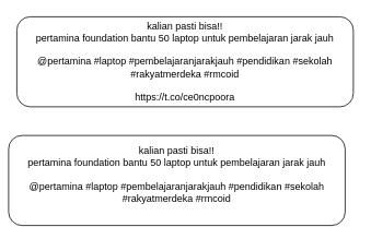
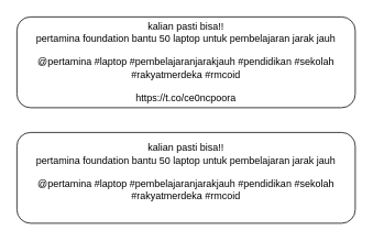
  <mxCell id="0" />
  <mxCell id="1" parent="0" />
  <mxCell id="2" value="&lt;div&gt;kalian pasti bisa!!&lt;/div&gt;&lt;div&gt;pertamina foundation bantu 50 laptop untuk pembelajaran jarak jauh&lt;/div&gt;&lt;div&gt;&lt;br&gt;&lt;/div&gt;&lt;div&gt;@pertamina #laptop #pembelajaranjarakjauh #pendidikan #sekolah #rakyatmerdeka #rmcoid&lt;/div&gt;&lt;div&gt;&lt;br&gt;&lt;/div&gt;&lt;div&gt;https://t.co/ce0ncpoora&lt;/div&gt;" style="rounded=1;whiteSpace=wrap;html=1;align=center;" vertex="1" parent="1"><mxGeometry x="20" y="20" width="410" height="110" as="geometry" /></mxCell>
- <mxCell id="3" value="&lt;div&gt;kalian pasti bisa!!&lt;/div&gt;&lt;div&gt;pertamina foundation bantu 50 laptop untuk pembelajaran jarak jauh&lt;/div&gt;&lt;div&gt;&lt;br&gt;&lt;/div&gt;&lt;div&gt;@pertamina #laptop #pembelajaranjarakjauh #pendidikan #sekolah #rakyatmerdeka #rmcoid&lt;/div&gt;&lt;div&gt;&lt;br&gt;&lt;/div&gt;" style="rounded=1;whiteSpace=wrap;html=1;align=center;" vertex="1" parent="1"><mxGeometry x="10" y="165" width="410" height="110" as="geometry" /></mxCell>
+ <mxCell id="3" value="&lt;div&gt;kalian pasti bisa!!&lt;/div&gt;&lt;div&gt;pertamina foundation bantu 50 laptop untuk pembelajaran jarak jauh&lt;/div&gt;&lt;div&gt;&lt;br&gt;&lt;/div&gt;&lt;div&gt;@pertamina #laptop #pembelajaranjarakjauh #pendidikan #sekolah #rakyatmerdeka #rmcoid&lt;/div&gt;&lt;div&gt;&lt;br&gt;&lt;/div&gt;" style="rounded=1;whiteSpace=wrap;html=1;align=center;" vertex="1" parent="1"><mxGeometry x="20" y="160" width="410" height="110" as="geometry" /></mxCell>
